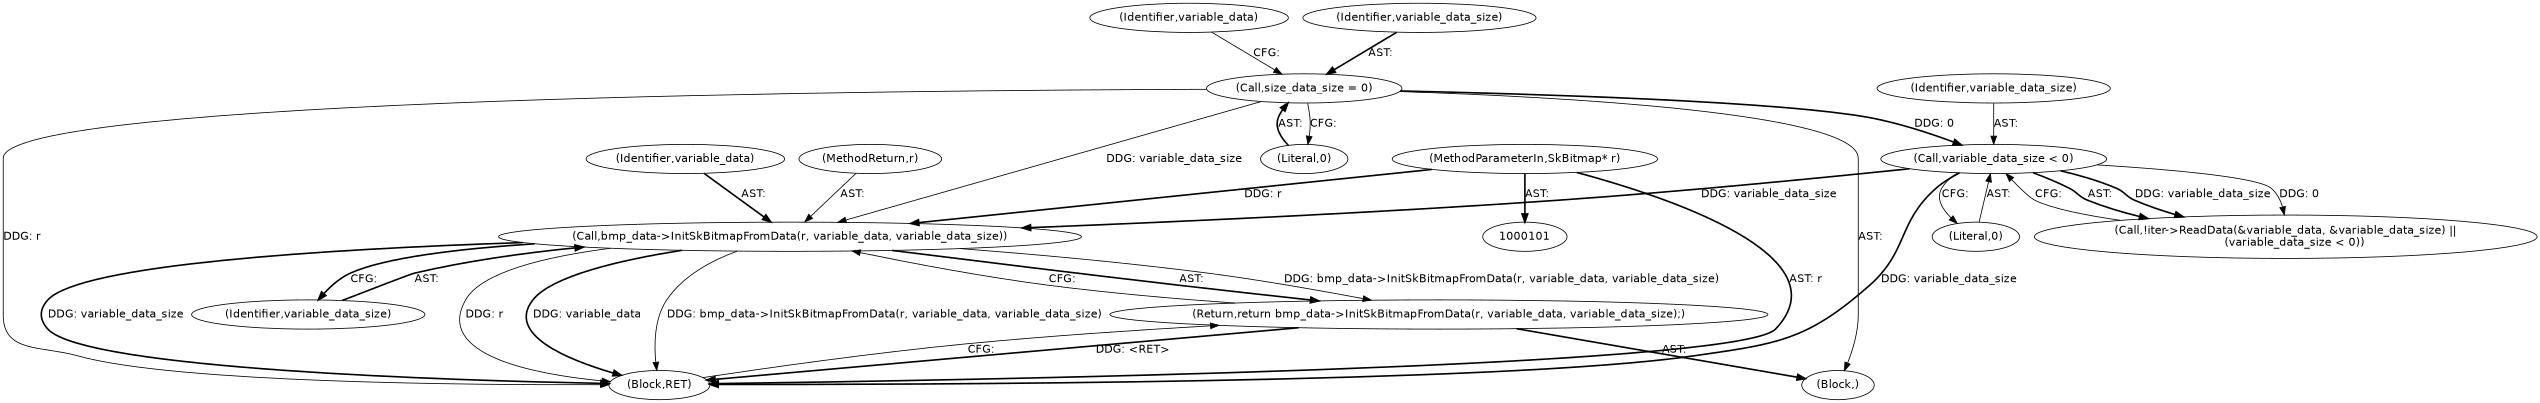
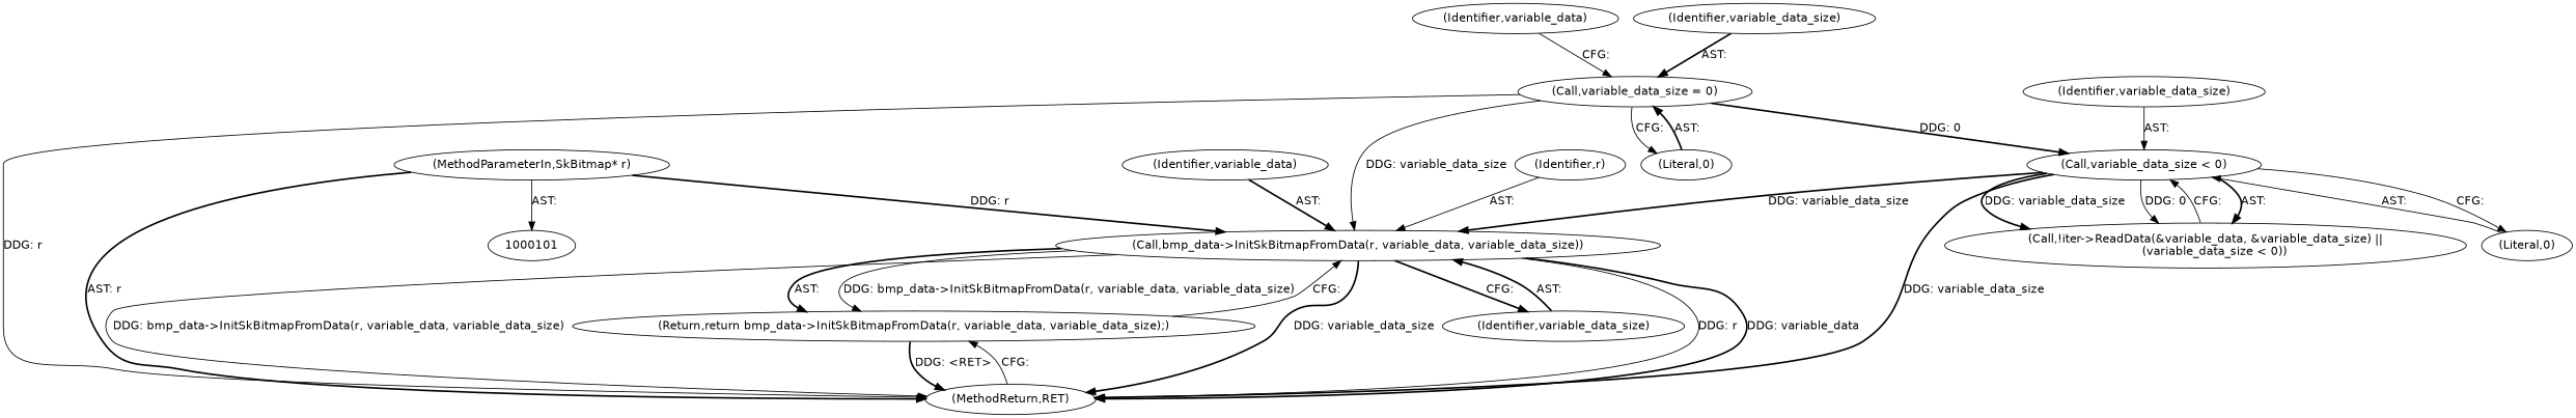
  digraph {
    fontname="DejaVu Sans"
    node [fontname="DejaVu Sans"]
    edge [fontname="DejaVu Sans" style=bold]
    n1 [label="(Call,bmp_data->InitSkBitmapFromData(r, variable_data, variable_data_size))"]
    n2 [label="(Return,return bmp_data->InitSkBitmapFromData(r, variable_data, variable_data_size);)"]
-   n3 [label="(Block,RET)"]
+   n3 [label="(MethodReturn,RET)"]
    n4 [label="(Identifier,variable_data_size)"]
-   n5 [label="(Block,)"]
    n6 [label="(MethodParameterIn,SkBitmap* r)"]
    1000101
-   n8 [label="(Call,size_data_size = 0)"]
+   n8 [label="(Call,variable_data_size = 0)"]
    n9 [label="(Call,variable_data_size < 0)"]
    n10 [label="(Literal,0)"]
    n11 [label="(Literal,0)"]
    n12 [label="(Call,!iter->ReadData(&variable_data, &variable_data_size) ||\n     (variable_data_size < 0))"]
    n13 [label="(Identifier,variable_data)"]
    n14 [label="(Identifier,variable_data)"]
-   n15 [label="(MethodReturn,r)"]
+   n15 [label="(Identifier,r)"]
    n16 [label="(Identifier,variable_data_size)"]
    n17 [label="(Identifier,variable_data_size)"]
    n1 -> n2 [label="AST: "]
    n1 -> n2 [label="DDG: bmp_data->InitSkBitmapFromData(r, variable_data, variable_data_size)" style=solid]
    n1 -> n3 [label="DDG: variable_data_size"]
    n1 -> n3 [label="DDG: r" style=solid]
    n1 -> n3 [label="DDG: variable_data"]
    n1 -> n3 [label="DDG: bmp_data->InitSkBitmapFromData(r, variable_data, variable_data_size)" style=solid]
    n1 -> n4 [label="CFG: "]
    n2 -> n1 [label="CFG: " style=solid]
    n2 -> n3 [label="DDG: <RET>"]
-   n2 -> n5 [label="AST: "]
    n3 -> n2 [label="CFG: " style=solid]
    n4 -> n1 [label="AST: "]
    n6 -> n1 [label="DDG: r"]
    n6 -> n3 [label="AST: r"]
-   n6 -> 1000101 [label="AST: "]
+   n6 -> 1000101 [label="AST: " style=solid]
    n8 -> n1 [label="DDG: variable_data_size" style=solid]
    n8 -> n3 [label="DDG: r" style=solid]
-   n8 -> n5 [label="AST: " style=solid]
    n8 -> n9 [label="DDG: 0"]
    n8 -> n10 [label="CFG: " style=solid]
    n9 -> n1 [label="DDG: variable_data_size"]
    n9 -> n3 [label="DDG: variable_data_size"]
    n9 -> n11 [label="CFG: " style=solid]
    n9 -> n12 [label="AST: "]
    n9 -> n12 [label="DDG: variable_data_size"]
    n9 -> n12 [label="DDG: 0" style=solid]
    n10 -> n8 [label="AST: "]
    n11 -> n9 [label="AST: " style=solid]
    n12 -> n9 [label="CFG: " style=solid]
    n13 -> n8 [label="CFG: " style=solid]
    n14 -> n1 [label="AST: "]
    n15 -> n1 [label="AST: " style=solid]
    n16 -> n8 [label="AST: "]
    n17 -> n9 [label="AST: " style=solid]
  }
